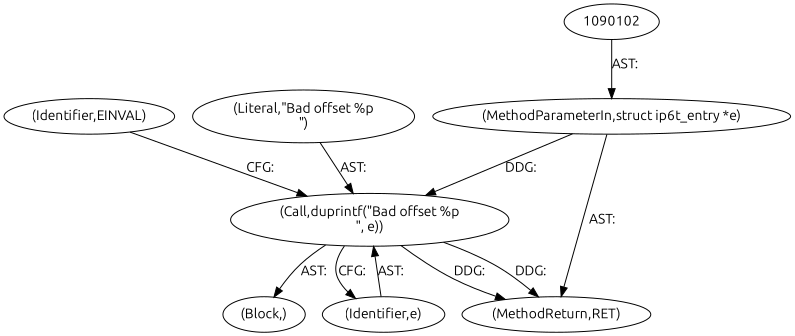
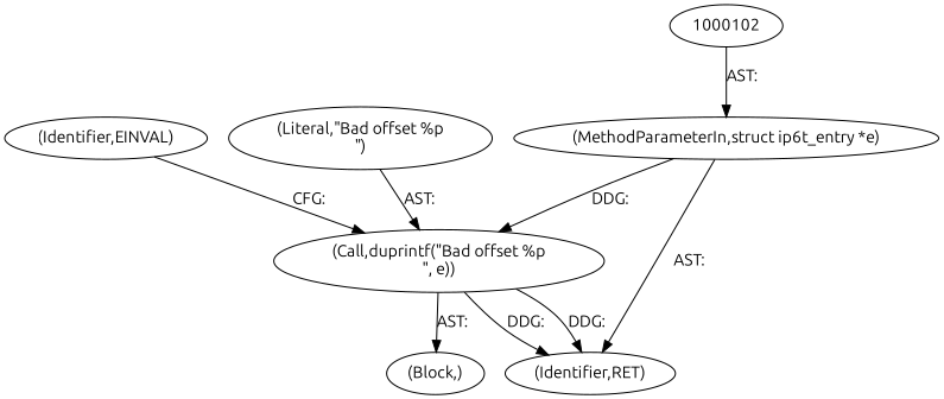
  digraph {
    fontname=Ubuntu
    node [fontname=Ubuntu]
    edge [fontname=Ubuntu]
    n1 [label="(MethodParameterIn,struct ip6t_entry *e)"]
    n2 [label="(Call,duprintf(\"Bad offset %p\n\", e))"]
-   n3 [label="(MethodReturn,RET)"]
+   n3 [label="(Identifier,RET)"]
    n4 [label="(Block,)"]
-   n5 [label="(Identifier,e)"]
-   1000102 [label=1090102]
+   1000102
    n7 [label="(Identifier,EINVAL)"]
    n8 [label="(Literal,\"Bad offset %p\n\")"]
    n1 -> n2 [label="DDG: "]
    n1 -> n3 [label="AST: "]
    n2 -> n3 [label="DDG: "]
    n2 -> n3 [label="DDG: "]
    n2 -> n4 [label="AST: "]
-   n2 -> n5 [label="CFG: "]
-   n5 -> n2 [label="AST: "]
    1000102 -> n1 [label="AST: "]
    n7 -> n2 [label="CFG: "]
    n8 -> n2 [label="AST: "]
  }
